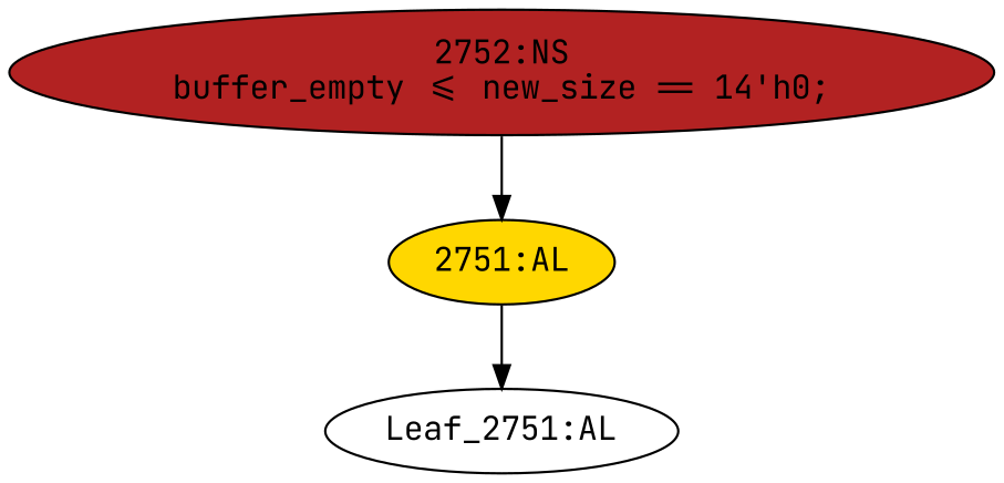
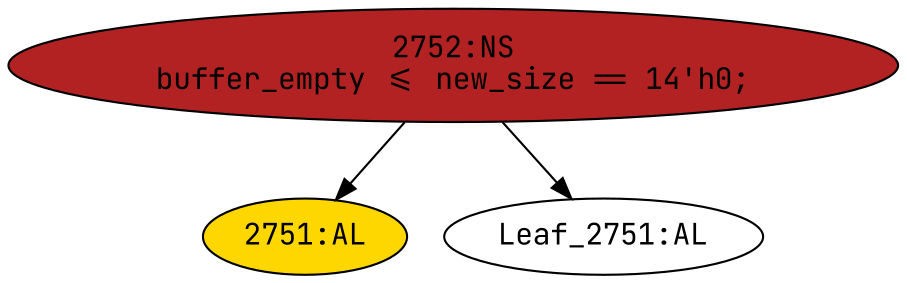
  strict digraph {
    fontname="JetBrains Mono"
    node [fontname="JetBrains Mono" style=filled]
    edge [cond="[]" fontname="JetBrains Mono" lineno=None]
    n1 [ast="<pyverilog.vparser.ast.Always object at 0x7f13b5542b90>" clk_sens=True fillcolor=gold label="2751:AL" sens="['clk']" statements="[]" typ=Always use_var="['new_size']"]
    n2 [ast="<pyverilog.vparser.ast.NonblockingSubstitution object at 0x7f13b5542c90>" fillcolor=firebrick label="2752:NS\nbuffer_empty <= new_size == 14'h0;" statements="[<pyverilog.vparser.ast.NonblockingSubstitution object at 0x7f13b5542c90>]" typ=NonblockingSubstitution]
    n3 [def_var="['buffer_empty']" label="Leaf_2751:AL" style=""]
    n2 -> n1
-   n1 -> n3
+   n2 -> n3
  }
